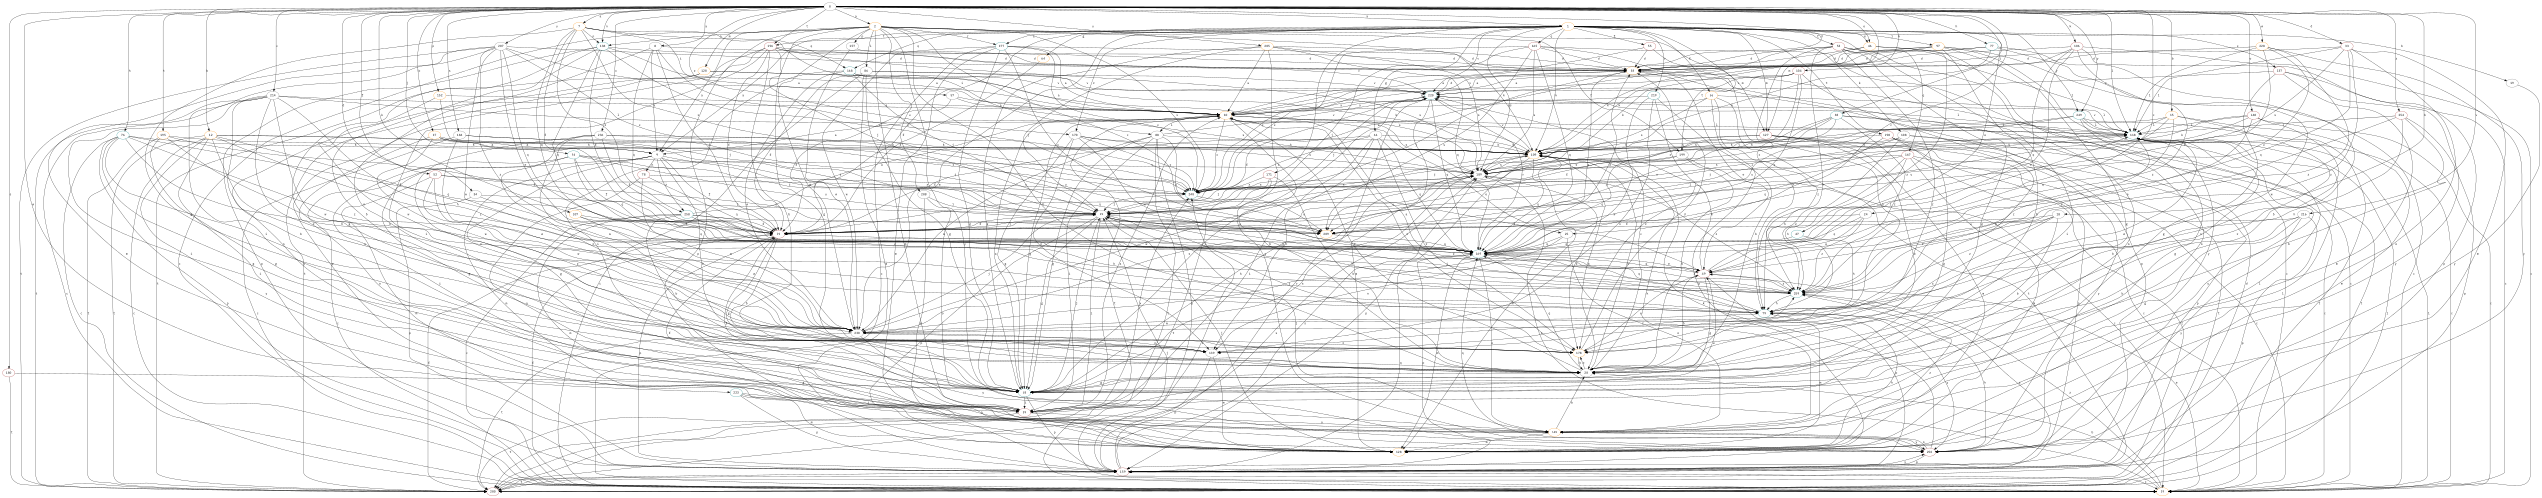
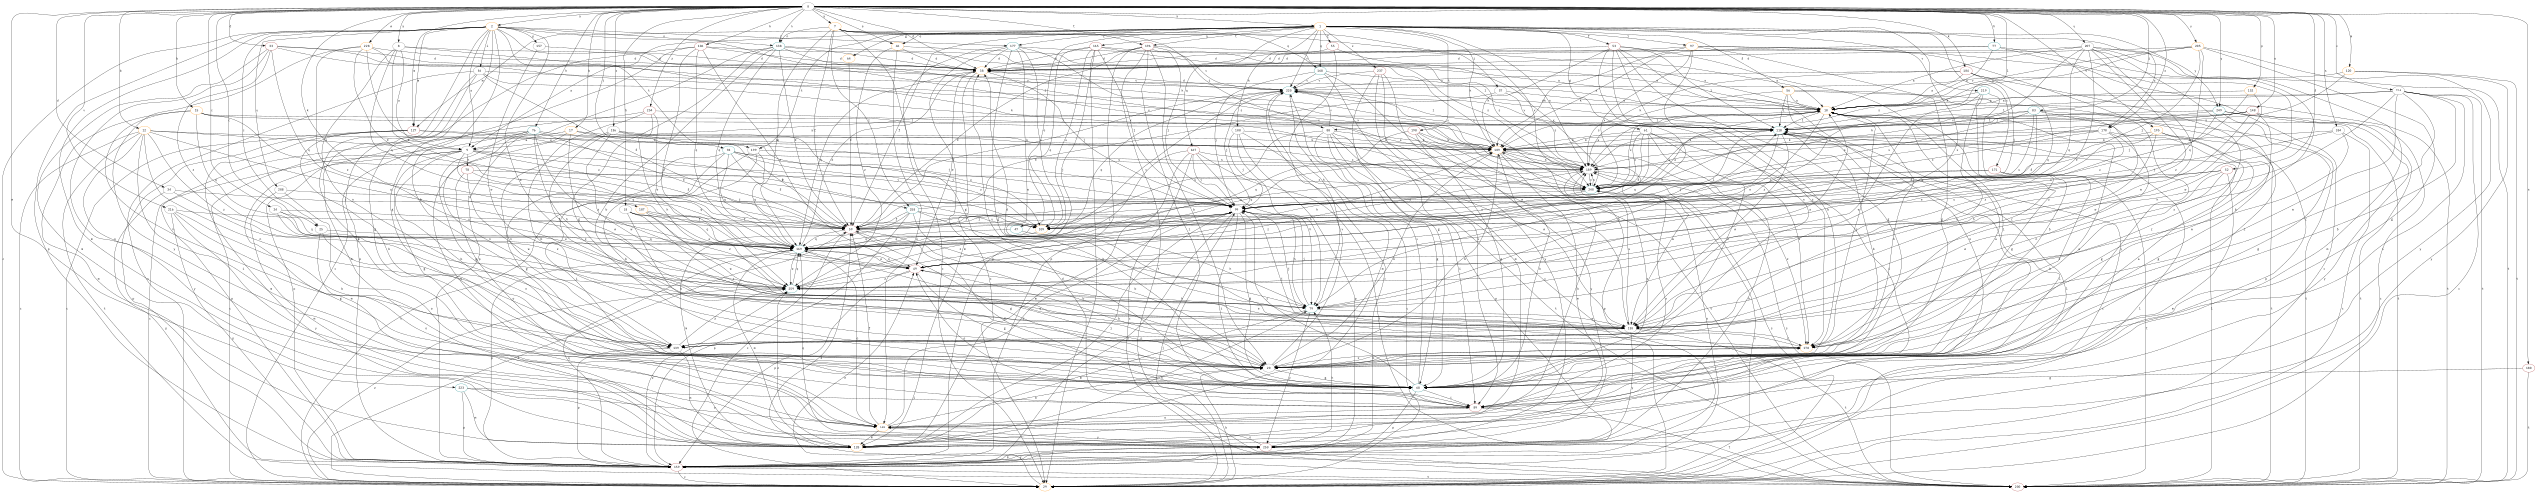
  strict digraph {
    fontname="IBM Plex Mono"
    node [color=gray40 fontname="IBM Plex Mono"]
    edge [fontname="IBM Plex Mono"]
    1 [color=darkorange]
    0
    2 [color=darkorange]
    7 [color=darkorange]
    8
    12 [color=darkorange]
    15 [color=darkorange]
    17 [color=darkorange]
    18
    24
    25
    33 [color=brown]
    34
    38 [color=darkorange]
    46 [color=darkorange]
    52 [color=brown]
    76 [color=teal]
    77 [color=teal]
    83 [color=teal]
    94 [color=teal]
    104 [color=brown]
    106 [color=brown]
    107 [color=darkorange]
    118 [color=teal]
    120 [color=darkorange]
    127 [color=brown]
    138 [color=teal]
    148 [color=brown]
    152 [color=darkorange]
    170
    180 [color=brown]
    184
    195 [color=darkorange]
    196 [color=brown]
    205 [color=darkorange]
    207
    214
    216
    223 [color=teal]
    228 [color=darkorange]
    236
    249 [color=teal]
    254 [color=brown]
    9
-   19
    47 [color=teal]
    53 [color=brown]
    55 [color=brown]
    56 [color=darkorange]
    59 [color=brown]
    61
    64 [color=darkorange]
    97 [color=darkorange]
    108
    109 [color=darkorange]
    165 [color=brown]
    167 [color=brown]
    168 [color=teal]
    171 [color=brown]
    177 [color=teal]
    189
    198 [color=brown]
    199
    219 [color=teal]
    220 [color=teal]
    230
    237 [color=brown]
    20
    29 [color=darkorange]
    68 [color=teal]
    86
    128 [color=darkorange]
    157
    159 [color=brown]
    208
    240 [color=teal]
    250 [color=brown]
    n78 [label=57]
    88
    169 [color=teal]
    258 [color=teal]
    139
    200 [color=brown]
    89 [color=brown]
    259 [color=teal]
    209 [color=darkorange]
    99
    149 [color=darkorange]
    49 [color=brown]
    178 [color=darkorange]
    10 [color=darkorange]
    79 [color=teal]
    78 [color=brown]
    1 -> 46 [label=e]
    1 -> 127 [label=m]
    1 -> 170 [label=r]
    1 -> 196 [label=t]
    1 -> 249 [label=y]
    1 -> 9 [label=a]
-   1 -> 19 [label=b]
    1 -> 47 [label=e]
    1 -> 53 [label=f]
    1 -> 55 [label=f]
    1 -> 56 [label=f]
    1 -> 59 [label=f]
    1 -> 61 [label=g]
    1 -> 64 [label=g]
    1 -> 97 [label=j]
    1 -> 108 [label=k]
    1 -> 109 [label=k]
    1 -> 165 [label=q]
    1 -> 167 [label=q]
    1 -> 168 [label=q]
    1 -> 171 [label=r]
    1 -> 177 [label=r]
    1 -> 189 [label=s]
    1 -> 198 [label=t]
    1 -> 199 [label=t]
    1 -> 219 [label=v]
    1 -> 220 [label=v]
    1 -> 230 [label=w]
    1 -> 237 [label=x]
    0 -> 1 [label=a]
    0 -> 2 [label=a]
    0 -> 7 [label=a]
    0 -> 8 [label=a]
    0 -> 12 [label=b]
    0 -> 15 [label=b]
    0 -> 17 [label=b]
    0 -> 18 [label=b]
    0 -> 24 [label=c]
    0 -> 25 [label=c]
    0 -> 33 [label=d]
    0 -> 34 [label=d]
    0 -> 38 [label=d]
    0 -> 46 [label=e]
    0 -> 52 [label=f]
    0 -> 76 [label=h]
    0 -> 77 [label=h]
    0 -> 83 [label=i]
    0 -> 94 [label=j]
    0 -> 104 [label=k]
    0 -> 106 [label=k]
    0 -> 107 [label=k]
    0 -> 118 [label=l]
    0 -> 120 [label=m]
    0 -> 127 [label=m]
    0 -> 138 [label=n]
    0 -> 148 [label=o]
    0 -> 152 [label=p]
    0 -> 170 [label=r]
    0 -> 180 [label=s]
    0 -> 184 [label=s]
    0 -> 195 [label=t]
    0 -> 196 [label=t]
    0 -> 205 [label=u]
    0 -> 207 [label=u]
    0 -> 214 [label=v]
    0 -> 216 [label=v]
    0 -> 223 [label=w]
    0 -> 228 [label=w]
    0 -> 236 [label=x]
    0 -> 249 [label=y]
    0 -> 254 [label=z]
    2 -> 25 [label=c]
    2 -> 127 [label=m]
    2 -> 138 [label=n]
    2 -> 9 [label=a]
    2 -> 109 [label=k]
    2 -> 177 [label=r]
    2 -> 199 [label=t]
    2 -> 230 [label=w]
    2 -> 20 [label=b]
    2 -> 29 [label=c]
    2 -> 68 [label=g]
    2 -> 86 [label=i]
    2 -> 128 [label=m]
    2 -> 157 [label=p]
    2 -> 159 [label=p]
    2 -> 208 [label=u]
    2 -> 240 [label=x]
    2 -> 250 [label=y]
    7 -> 138 [label=n]
    7 -> 59 [label=f]
    7 -> 168 [label=q]
    7 -> 68 [label=g]
    7 -> 240 [label=x]
    7 -> n78 [label=i]
    7 -> 88 [label=i]
    7 -> 169 [label=q]
    7 -> 258 [label=z]
    8 -> 38 [label=d]
    8 -> 9 [label=a]
    8 -> 59 [label=f]
    8 -> 240 [label=x]
    8 -> 169 [label=q]
    8 -> 139 [label=n]
    12 -> 9 [label=a]
    12 -> 109 [label=k]
    12 -> 29 [label=c]
    12 -> 250 [label=y]
    12 -> 169 [label=q]
    12 -> 139 [label=n]
    12 -> 200 [label=t]
    12 -> 89 [label=i]
    12 -> 259 [label=z]
    15 -> 118 [label=l]
    15 -> 189 [label=s]
    15 -> 128 [label=m]
    15 -> 169 [label=q]
    15 -> 139 [label=n]
    15 -> 209 [label=u]
    17 -> 9 [label=a]
    17 -> 230 [label=w]
    17 -> 240 [label=x]
    17 -> 99 [label=j]
    17 -> 149 [label=o]
    18 -> 59 [label=f]
    18 -> 20 [label=b]
    18 -> 259 [label=z]
    18 -> 49 [label=e]
    18 -> 178 [label=r]
    24 -> 59 [label=f]
    24 -> 169 [label=q]
    24 -> 259 [label=z]
    24 -> 49 [label=e]
    25 -> 169 [label=q]
    25 -> 139 [label=n]
    25 -> 149 [label=o]
    33 -> 38 [label=d]
    33 -> 118 [label=l]
    33 -> 189 [label=s]
    33 -> 128 [label=m]
    33 -> 169 [label=q]
    33 -> 259 [label=z]
    33 -> 149 [label=o]
    34 -> 159 [label=p]
    34 -> 259 [label=z]
    34 -> 99 [label=j]
    38 -> 220 [label=v]
    38 -> 29 [label=c]
    38 -> 169 [label=q]
    38 -> 99 [label=j]
    38 -> 49 [label=e]
    46 -> 38 [label=d]
    46 -> 259 [label=z]
    46 -> 149 [label=o]
    46 -> 10 [label=a]
    52 -> 230 [label=w]
    52 -> 128 [label=m]
    52 -> 240 [label=x]
    52 -> 209 [label=u]
    52 -> 178 [label=r]
    76 -> 59 [label=f]
    76 -> 109 [label=k]
    76 -> 29 [label=c]
    76 -> 68 [label=g]
    76 -> 159 [label=p]
    76 -> 139 [label=n]
    76 -> 259 [label=z]
    76 -> 79 [label=h]
    77 -> 38 [label=d]
    77 -> 109 [label=k]
    77 -> 230 [label=w]
    77 -> 20 [label=b]
    77 -> 10 [label=a]
    83 -> 118 [label=l]
    83 -> 59 [label=f]
    83 -> 189 [label=s]
    83 -> 240 [label=x]
    83 -> 200 [label=t]
    83 -> 259 [label=z]
    83 -> 209 [label=u]
    94 -> 59 [label=f]
    94 -> 189 [label=s]
    94 -> 68 [label=g]
    94 -> 169 [label=q]
    94 -> 89 [label=i]
    94 -> 209 [label=u]
    94 -> 99 [label=j]
    104 -> 109 [label=k]
    104 -> 220 [label=v]
    104 -> 169 [label=q]
    104 -> 99 [label=j]
    104 -> 178 [label=r]
    104 -> 10 [label=a]
    106 -> 38 [label=d]
    106 -> 29 [label=c]
    106 -> 159 [label=p]
    106 -> 169 [label=q]
    106 -> 259 [label=z]
    106 -> 49 [label=e]
    106 -> 10 [label=a]
    107 -> 59 [label=f]
    107 -> 230 [label=w]
    107 -> 169 [label=q]
    118 -> 109 [label=k]
    118 -> 220 [label=v]
    118 -> 230 [label=w]
    118 -> 20 [label=b]
    118 -> 29 [label=c]
    118 -> 79 [label=h]
    120 -> 189 [label=s]
    120 -> 220 [label=v]
    120 -> 250 [label=y]
    120 -> 200 [label=t]
    127 -> 109 [label=k]
    127 -> 20 [label=b]
    127 -> 29 [label=c]
    127 -> 128 [label=m]
    127 -> 159 [label=p]
    127 -> 99 [label=j]
    138 -> 38 [label=d]
    138 -> 59 [label=f]
    138 -> 20 [label=b]
    138 -> 68 [label=g]
    138 -> 159 [label=p]
    138 -> 240 [label=x]
    138 -> 169 [label=q]
    138 -> 10 [label=a]
    148 -> 118 [label=l]
    148 -> 109 [label=k]
    148 -> 189 [label=s]
    148 -> 29 [label=c]
    148 -> 259 [label=z]
    148 -> 178 [label=r]
    152 -> 230 [label=w]
    152 -> 99 [label=j]
    152 -> 10 [label=a]
    170 -> 109 [label=k]
    170 -> 189 [label=s]
    170 -> 68 [label=g]
    170 -> 240 [label=x]
    170 -> 139 [label=n]
    170 -> 49 [label=e]
    180 -> 68 [label=g]
    180 -> 200 [label=t]
    184 -> 109 [label=k]
    184 -> 230 [label=w]
    184 -> 29 [label=c]
    184 -> 99 [label=j]
    195 -> 59 [label=f]
    195 -> 109 [label=k]
    195 -> 68 [label=g]
    195 -> 200 [label=t]
    195 -> 79 [label=h]
    196 -> 38 [label=d]
    196 -> 59 [label=f]
    196 -> 189 [label=s]
    196 -> 220 [label=v]
    196 -> 20 [label=b]
    196 -> 159 [label=p]
    196 -> 200 [label=t]
    196 -> 89 [label=i]
    196 -> 99 [label=j]
    205 -> 38 [label=d]
    205 -> 189 [label=s]
    205 -> 68 [label=g]
    205 -> 250 [label=y]
    205 -> 169 [label=q]
    205 -> 99 [label=j]
    205 -> 10 [label=a]
    207 -> 38 [label=d]
    207 -> 230 [label=w]
    207 -> 128 [label=m]
    207 -> 240 [label=x]
    207 -> 169 [label=q]
    207 -> 200 [label=t]
    207 -> 89 [label=i]
    207 -> 259 [label=z]
    207 -> 49 [label=e]
    207 -> 10 [label=a]
    214 -> 118 [label=l]
    214 -> 230 [label=w]
    214 -> 20 [label=b]
    214 -> 29 [label=c]
    214 -> 200 [label=t]
    214 -> 89 [label=i]
    214 -> 178 [label=r]
    214 -> 10 [label=a]
    214 -> 79 [label=h]
    216 -> 20 [label=b]
    216 -> 68 [label=g]
    216 -> 159 [label=p]
    216 -> 250 [label=y]
    216 -> 209 [label=u]
    223 -> 128 [label=m]
    223 -> 159 [label=p]
    223 -> 89 [label=i]
    223 -> 149 [label=o]
    228 -> 38 [label=d]
    228 -> 118 [label=l]
    228 -> 59 [label=f]
    228 -> 250 [label=y]
    228 -> 259 [label=z]
    228 -> 209 [label=u]
    236 -> 59 [label=f]
    236 -> 109 [label=k]
    236 -> 230 [label=w]
    236 -> 139 [label=n]
    236 -> 209 [label=u]
    236 -> 178 [label=r]
    249 -> 118 [label=l]
    249 -> 68 [label=g]
    249 -> 240 [label=x]
    249 -> 250 [label=y]
    249 -> 200 [label=t]
    249 -> 209 [label=u]
    254 -> 118 [label=l]
    254 -> 20 [label=b]
    254 -> 159 [label=p]
    254 -> 49 [label=e]
    254 -> 79 [label=h]
    9 -> 59 [label=f]
    9 -> 20 [label=b]
    9 -> 29 [label=c]
    9 -> 68 [label=g]
    9 -> 128 [label=m]
    9 -> 169 [label=q]
    9 -> 258 [label=z]
    9 -> 99 [label=j]
    9 -> 78 [label=h]
-   19 -> 250 [label=y]
    47 -> 169 [label=q]
    47 -> 79 [label=h]
    53 -> 38 [label=d]
    53 -> 118 [label=l]
    53 -> 109 [label=k]
    53 -> 68 [label=g]
    53 -> 139 [label=n]
    53 -> 89 [label=i]
    53 -> 149 [label=o]
    53 -> 178 [label=r]
    53 -> 79 [label=h]
    55 -> 38 [label=d]
    55 -> 240 [label=x]
    55 -> 79 [label=h]
    56 -> 118 [label=l]
    56 -> 189 [label=s]
    56 -> 159 [label=p]
    56 -> 200 [label=t]
    56 -> 259 [label=z]
    56 -> 10 [label=a]
    59 -> 118 [label=l]
    59 -> 20 [label=b]
    59 -> 68 [label=g]
    59 -> 159 [label=p]
    59 -> 169 [label=q]
    59 -> 99 [label=j]
    61 -> 59 [label=f]
    61 -> 109 [label=k]
    61 -> 240 [label=x]
    61 -> 169 [label=q]
    61 -> 139 [label=n]
    61 -> 89 [label=i]
    61 -> 178 [label=r]
    64 -> 59 [label=f]
    97 -> 38 [label=d]
    97 -> 109 [label=k]
    97 -> 20 [label=b]
    97 -> 29 [label=c]
    97 -> 68 [label=g]
    97 -> 240 [label=x]
    97 -> 250 [label=y]
    108 -> 109 [label=k]
    108 -> 29 [label=c]
    108 -> 159 [label=p]
    108 -> 99 [label=j]
    108 -> 79 [label=h]
    109 -> 189 [label=s]
    109 -> 220 [label=v]
    109 -> 230 [label=w]
    109 -> 20 [label=b]
    109 -> 128 [label=m]
    109 -> 159 [label=p]
    109 -> 169 [label=q]
    165 -> 38 [label=d]
    165 -> 189 [label=s]
    165 -> 29 [label=c]
    165 -> 159 [label=p]
    165 -> 240 [label=x]
    165 -> 169 [label=q]
    165 -> 209 [label=u]
    165 -> 99 [label=j]
    167 -> 189 [label=s]
    167 -> 29 [label=c]
    167 -> 128 [label=m]
    167 -> 200 [label=t]
    167 -> 259 [label=z]
    167 -> 99 [label=j]
    167 -> 79 [label=h]
    168 -> 220 [label=v]
    168 -> 230 [label=w]
    168 -> 89 [label=i]
    168 -> 99 [label=j]
    168 -> 10 [label=a]
    171 -> 20 [label=b]
    171 -> 240 [label=x]
    171 -> 200 [label=t]
    171 -> 99 [label=j]
    177 -> 38 [label=d]
    177 -> 230 [label=w]
    177 -> 29 [label=c]
    177 -> 68 [label=g]
    177 -> 128 [label=m]
    177 -> 240 [label=x]
    177 -> 209 [label=u]
    177 -> 10 [label=a]
    189 -> 240 [label=x]
    189 -> 259 [label=z]
    189 -> 209 [label=u]
    189 -> 178 [label=r]
    198 -> 109 [label=k]
    198 -> 68 [label=g]
    198 -> 250 [label=y]
    198 -> 169 [label=q]
    198 -> 200 [label=t]
    199 -> 189 [label=s]
    199 -> 20 [label=b]
    199 -> 29 [label=c]
    199 -> 169 [label=q]
    219 -> 230 [label=w]
    219 -> 20 [label=b]
    219 -> 139 [label=n]
    219 -> 178 [label=r]
    219 -> 10 [label=a]
    220 -> 38 [label=d]
    220 -> 118 [label=l]
    220 -> 59 [label=f]
    220 -> 128 [label=m]
    220 -> 169 [label=q]
    220 -> 99 [label=j]
    220 -> 10 [label=a]
    230 -> 189 [label=s]
    230 -> 250 [label=y]
    230 -> 139 [label=n]
    230 -> 200 [label=t]
    230 -> 99 [label=j]
    230 -> 178 [label=r]
    237 -> 220 [label=v]
    237 -> 29 [label=c]
    237 -> 68 [label=g]
    237 -> 128 [label=m]
    237 -> 250 [label=y]
    20 -> 109 [label=k]
    20 -> 220 [label=v]
    20 -> 68 [label=g]
    20 -> 169 [label=q]
    20 -> 178 [label=r]
    20 -> 10 [label=a]
    29 -> 118 [label=l]
    29 -> 59 [label=f]
    29 -> 189 [label=s]
    29 -> 20 [label=b]
    29 -> 240 [label=x]
    29 -> 259 [label=z]
    29 -> 99 [label=j]
    29 -> 49 [label=e]
    68 -> 109 [label=k]
    68 -> 189 [label=s]
    68 -> 220 [label=v]
    68 -> 159 [label=p]
    68 -> 89 [label=i]
    68 -> 99 [label=j]
    68 -> 10 [label=a]
    86 -> 59 [label=f]
    86 -> 109 [label=k]
    86 -> 220 [label=v]
    86 -> 29 [label=c]
    86 -> 68 [label=g]
    86 -> 128 [label=m]
    128 -> 118 [label=l]
    128 -> 259 [label=z]
    128 -> 99 [label=j]
    128 -> 79 [label=h]
    157 -> 38 [label=d]
    157 -> 230 [label=w]
    159 -> 189 [label=s]
    159 -> 220 [label=v]
    159 -> 29 [label=c]
    159 -> 250 [label=y]
    159 -> 169 [label=q]
    159 -> 200 [label=t]
    159 -> 259 [label=z]
    208 -> 128 [label=m]
    208 -> 99 [label=j]
    208 -> 149 [label=o]
    240 -> 118 [label=l]
    240 -> 189 [label=s]
    240 -> 209 [label=u]
    240 -> 99 [label=j]
    250 -> 109 [label=k]
    250 -> 159 [label=p]
    250 -> 169 [label=q]
    250 -> 149 [label=o]
    250 -> 79 [label=h]
    n78 -> 59 [label=f]
    n78 -> 189 [label=s]
    n78 -> 10 [label=a]
    88 -> 109 [label=k]
    88 -> 220 [label=v]
    88 -> 230 [label=w]
    88 -> 68 [label=g]
    88 -> 159 [label=p]
    88 -> 200 [label=t]
    88 -> 89 [label=i]
    88 -> 209 [label=u]
    169 -> 38 [label=d]
    169 -> 220 [label=v]
    169 -> 128 [label=m]
    169 -> 159 [label=p]
    169 -> 259 [label=z]
    169 -> 149 [label=o]
    169 -> 49 [label=e]
    258 -> 59 [label=f]
    258 -> 20 [label=b]
    258 -> 29 [label=c]
    258 -> 128 [label=m]
    258 -> 209 [label=u]
    258 -> 10 [label=a]
    258 -> 79 [label=h]
    139 -> 128 [label=m]
    139 -> 159 [label=p]
    139 -> 259 [label=z]
    200 -> 38 [label=d]
    200 -> 118 [label=l]
    200 -> 59 [label=f]
    200 -> 189 [label=s]
    89 -> 59 [label=f]
    89 -> 240 [label=x]
    89 -> 200 [label=t]
    89 -> 149 [label=o]
    89 -> 49 [label=e]
    89 -> 10 [label=a]
    259 -> 169 [label=q]
    259 -> 79 [label=h]
    209 -> 169 [label=q]
    99 -> 59 [label=f]
    99 -> 68 [label=g]
    99 -> 159 [label=p]
    99 -> 89 [label=i]
    99 -> 259 [label=z]
    99 -> 209 [label=u]
    99 -> 79 [label=h]
    149 -> 118 [label=l]
    149 -> 59 [label=f]
    149 -> 109 [label=k]
    149 -> 20 [label=b]
    149 -> 128 [label=m]
    149 -> 250 [label=y]
    149 -> 99 [label=j]
    49 -> 118 [label=l]
    49 -> 109 [label=k]
    49 -> 20 [label=b]
    49 -> 68 [label=g]
    49 -> 159 [label=p]
    49 -> 169 [label=q]
    49 -> 259 [label=z]
    178 -> 38 [label=d]
    178 -> 20 [label=b]
    178 -> 99 [label=j]
    178 -> 49 [label=e]
    10 -> 118 [label=l]
    10 -> 9 [label=a]
    10 -> 189 [label=s]
    10 -> 20 [label=b]
    10 -> 68 [label=g]
    10 -> 240 [label=x]
    10 -> 88 [label=i]
    10 -> 200 [label=t]
    10 -> 49 [label=e]
    10 -> 178 [label=r]
    79 -> 230 [label=w]
    79 -> 128 [label=m]
    79 -> 250 [label=y]
    79 -> 99 [label=j]
    79 -> 10 [label=a]
    78 -> 230 [label=w]
    78 -> 240 [label=x]
    78 -> 169 [label=q]
    78 -> 149 [label=o]
  }
